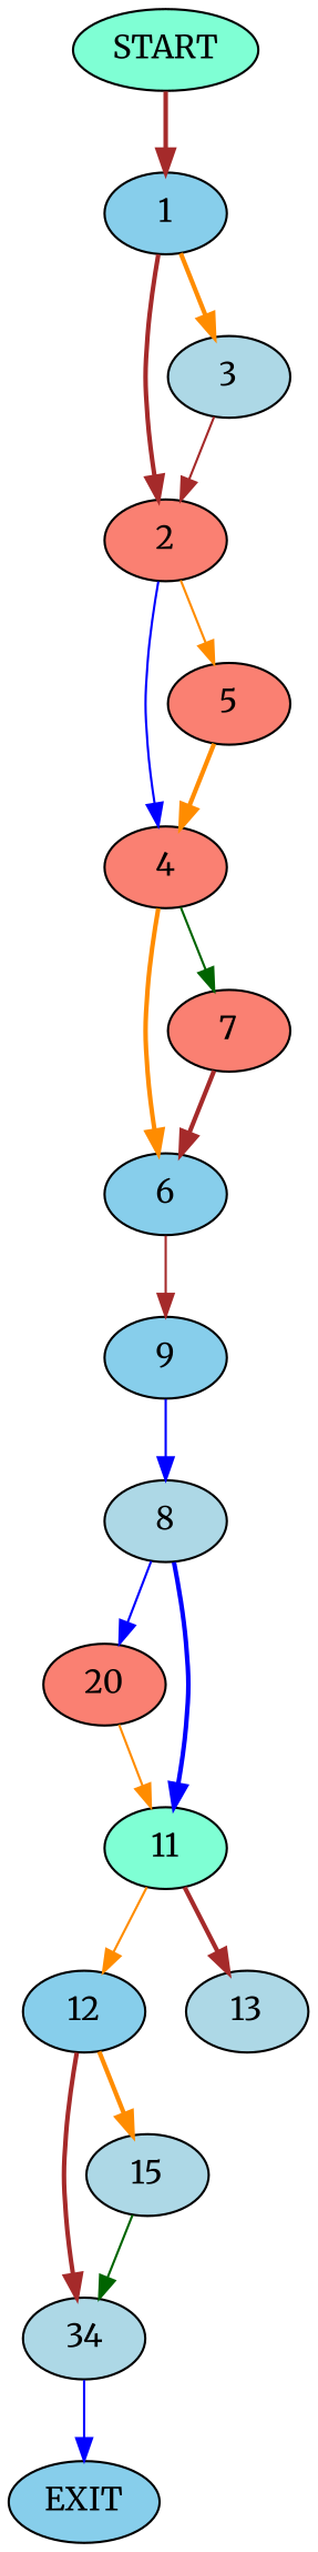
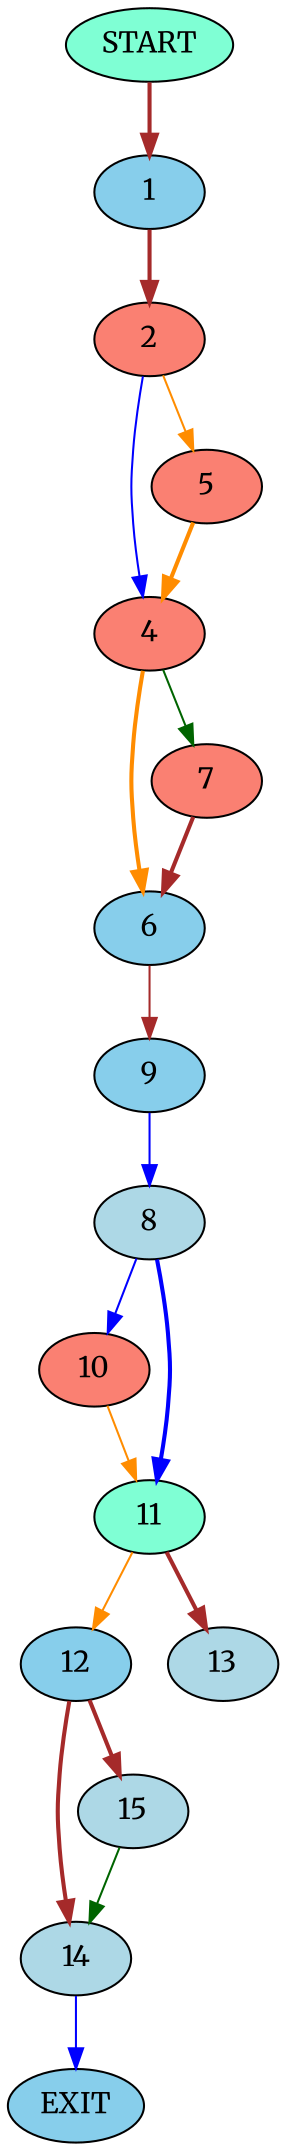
  digraph {
    fontname=Merriweather
    node [fillcolor=skyblue fontname=Merriweather style=filled]
    edge [color=brown fontname=Merriweather style=solid]
    n1 [fillcolor=aquamarine label=START]
    1
    2 [fillcolor=salmon]
-   3 [fillcolor=lightblue]
    n5 [label=EXIT]
    4 [fillcolor=salmon]
    5 [fillcolor=salmon]
    6
    7 [fillcolor=salmon]
    9
    8 [fillcolor=lightblue]
-   10 [fillcolor=salmon label=20]
+   10 [fillcolor=salmon]
    11 [fillcolor=aquamarine]
    12
    13 [fillcolor=lightblue]
-   14 [fillcolor=lightblue label=34]
+   14 [fillcolor=lightblue]
    15 [fillcolor=lightblue]
    n1 -> 1 [style=bold]
    1 -> 2 [style=bold]
-   1 -> 3 [color=darkorange style=bold]
    2 -> 4 [color=blue]
    2 -> 5 [color=darkorange]
-   3 -> 2
    4 -> 6 [color=darkorange style=bold]
    4 -> 7 [color=darkgreen]
    5 -> 4 [color=darkorange style=bold]
    6 -> 9
    7 -> 6 [style=bold]
    9 -> 8 [color=blue]
    8 -> 10 [color=blue]
    8 -> 11 [color=blue style=bold]
    10 -> 11 [color=darkorange]
    11 -> 12 [color=darkorange]
    11 -> 13 [style=bold]
    12 -> 14 [style=bold]
-   12 -> 15 [color=darkorange style=bold]
+   12 -> 15 [style=bold]
    14 -> n5 [color=blue]
    15 -> 14 [color=darkgreen]
  }
